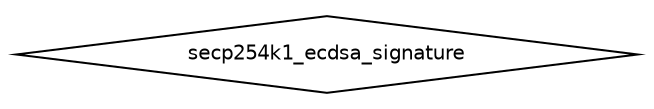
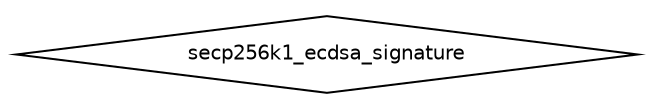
  digraph {
    rankdir=LR
-   n1 [color=black fillcolor=white fontname=Helvetica fontsize=10 height=0.2 label=secp254k1_ecdsa_signature shape=diamond style=filled width=0.4]
+   n1 [color=black fillcolor=white fontname=Helvetica fontsize=10 height=0.2 label=secp256k1_ecdsa_signature shape=diamond style=filled width=0.4]
  }
